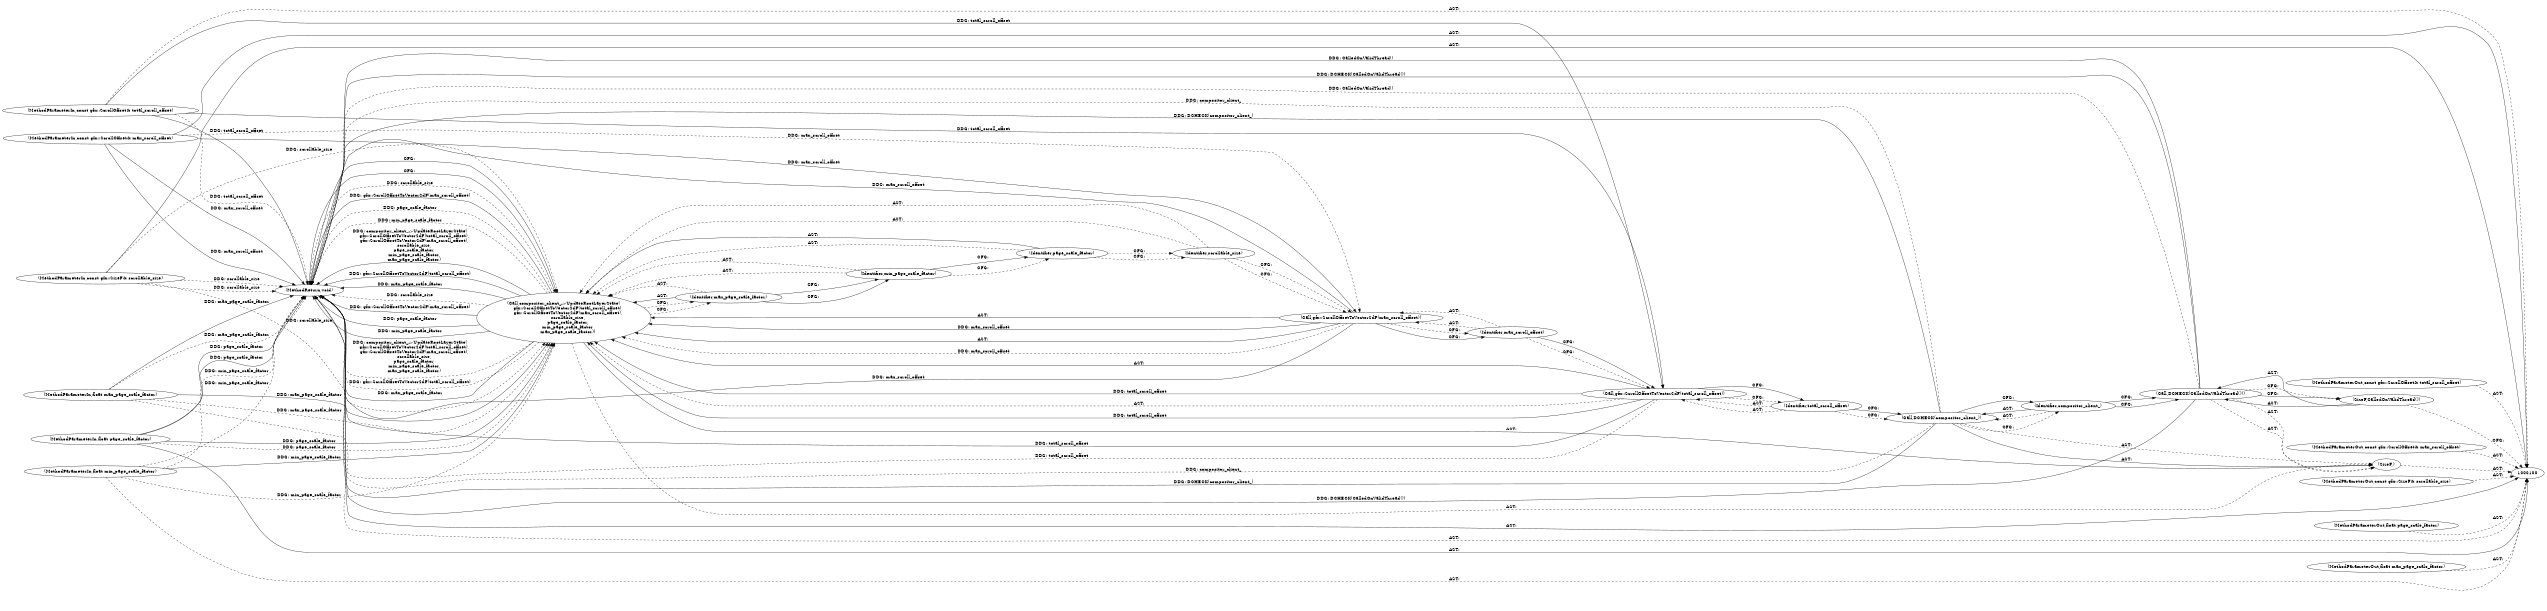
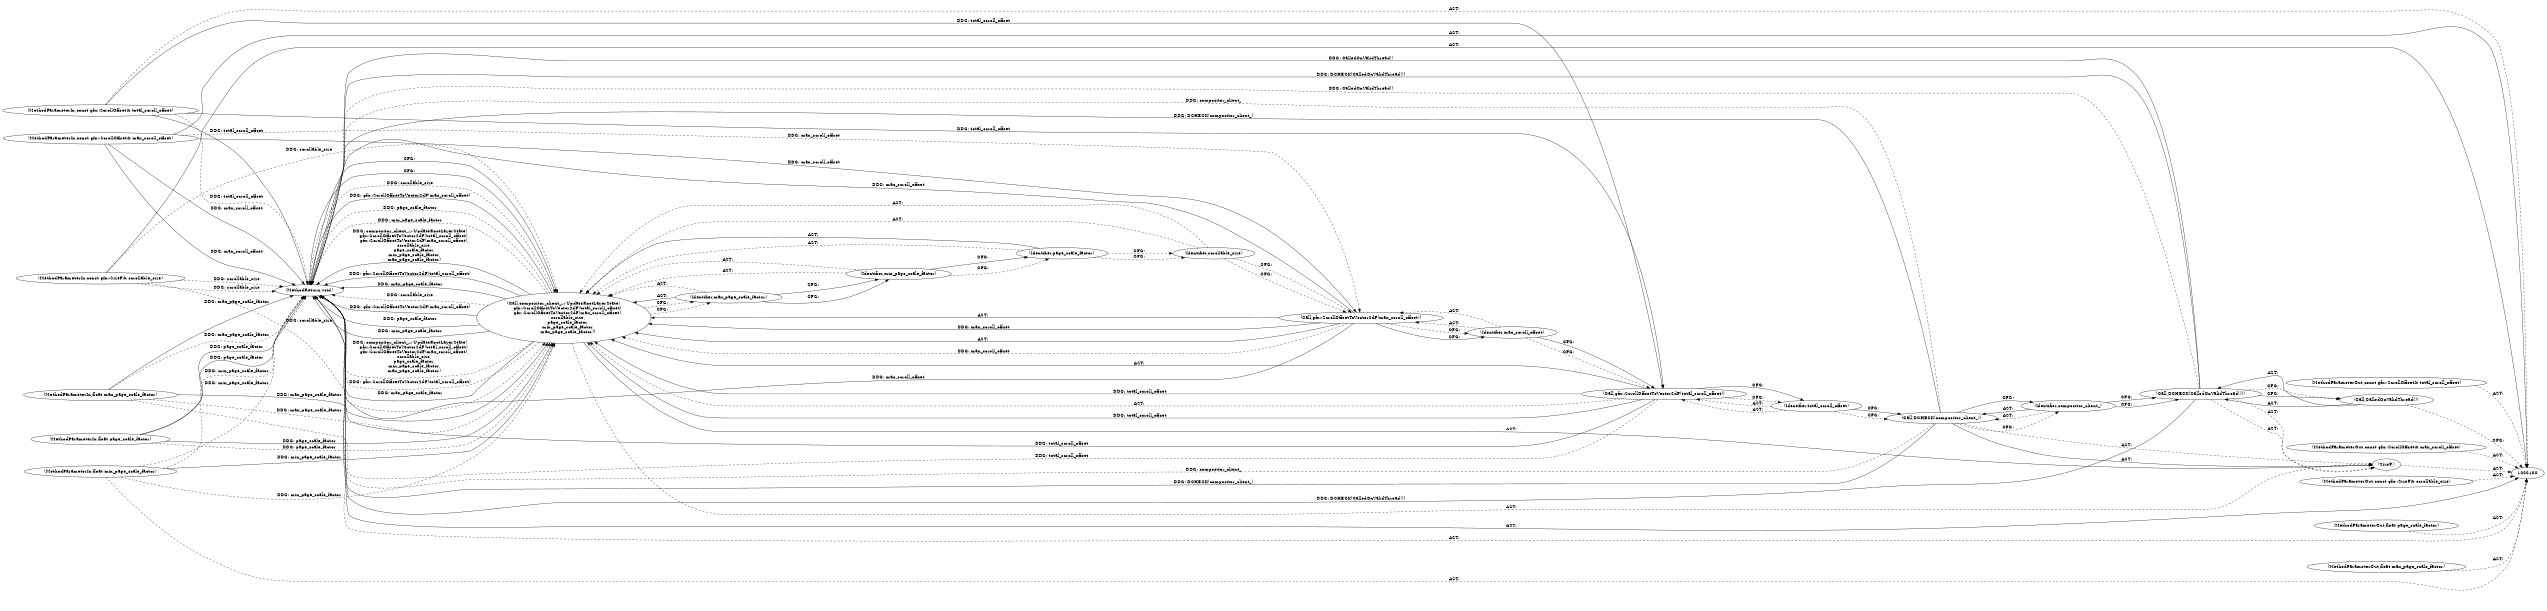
  digraph {
    rankdir=LR
    edge [style=dashed]
    n1 [label="(MethodReturn,void)"]
    n2 [label="(Call,compositor_client_->UpdateRootLayerState(\n      gfx::ScrollOffsetToVector2dF(total_scroll_offset),\n      gfx::ScrollOffsetToVector2dF(max_scroll_offset),\n      scrollable_size,\n      page_scale_factor,\n      min_page_scale_factor,\n      max_page_scale_factor))"]
    1000100
    n4 [label="(Identifier,max_page_scale_factor)"]
    n5 [label="(SizeF,)"]
    n6 [label="(Identifier,min_page_scale_factor)"]
    n7 [label="(Identifier,total_scroll_offset)"]
    n8 [label="(Call,gfx::ScrollOffsetToVector2dF(total_scroll_offset))"]
    n9 [label="(Call,DCHECK(compositor_client_))"]
    n10 [label="(Identifier,compositor_client_)"]
    n11 [label="(Identifier,max_scroll_offset)"]
    n12 [label="(Call,gfx::ScrollOffsetToVector2dF(max_scroll_offset))"]
    n13 [label="(Identifier,scrollable_size)"]
    n14 [label="(Identifier,page_scale_factor)"]
    n15 [label="(MethodParameterIn,const gfx::ScrollOffset& total_scroll_offset)"]
    n16 [label="(MethodParameterOut,const gfx::ScrollOffset& total_scroll_offset)"]
    n17 [label="(MethodParameterIn,const gfx::ScrollOffset& max_scroll_offset)"]
    n18 [label="(MethodParameterOut,const gfx::ScrollOffset& max_scroll_offset)"]
    n19 [label="(MethodParameterIn,const gfx::SizeF& scrollable_size)"]
    n20 [label="(MethodParameterOut,const gfx::SizeF& scrollable_size)"]
    n21 [label="(MethodParameterIn,float page_scale_factor)"]
    n22 [label="(MethodParameterOut,float page_scale_factor)"]
    n23 [label="(MethodParameterIn,float min_page_scale_factor)"]
    n24 [label="(MethodParameterIn,float max_page_scale_factor)"]
    n25 [label="(MethodParameterOut,float max_page_scale_factor)"]
-   n26 [label="(SizeF,CalledOnValidThread())"]
+   n26 [label="(Call,CalledOnValidThread())"]
    n27 [label="(Call,DCHECK(CalledOnValidThread()))"]
    n1 -> n2 [label="CFG: " style=solid]
    n1 -> n2 [label="CFG: " style=solid]
    n1 -> 1000100 [label="AST: " style=solid]
    n2 -> n1 [label="DDG: scrollable_size"]
    n2 -> n1 [label="DDG: gfx::ScrollOffsetToVector2dF(max_scroll_offset)" style=solid]
    n2 -> n1 [label="DDG: page_scale_factor"]
    n2 -> n1 [label="DDG: min_page_scale_factor"]
    n2 -> n1 [label="DDG: compositor_client_->UpdateRootLayerState(\n      gfx::ScrollOffsetToVector2dF(total_scroll_offset),\n      gfx::ScrollOffsetToVector2dF(max_scroll_offset),\n      scrollable_size,\n      page_scale_factor,\n      min_page_scale_factor,\n      max_page_scale_factor)" style=solid]
    n2 -> n1 [label="DDG: gfx::ScrollOffsetToVector2dF(total_scroll_offset)" style=solid]
    n2 -> n1 [label="DDG: max_page_scale_factor" style=solid]
    n2 -> n1 [label="DDG: scrollable_size"]
    n2 -> n1 [label="DDG: gfx::ScrollOffsetToVector2dF(max_scroll_offset)" style=solid]
    n2 -> n1 [label="DDG: page_scale_factor" style=solid]
    n2 -> n1 [label="DDG: min_page_scale_factor" style=solid]
    n2 -> n1 [label="DDG: compositor_client_->UpdateRootLayerState(\n      gfx::ScrollOffsetToVector2dF(total_scroll_offset),\n      gfx::ScrollOffsetToVector2dF(max_scroll_offset),\n      scrollable_size,\n      page_scale_factor,\n      min_page_scale_factor,\n      max_page_scale_factor)"]
    n2 -> n1 [label="DDG: gfx::ScrollOffsetToVector2dF(total_scroll_offset)"]
    n2 -> n1 [label="DDG: max_page_scale_factor" style=solid]
    n2 -> n4 [label="CFG: "]
    n2 -> n4 [label="CFG: "]
    n2 -> n5 [label="AST: " style=solid]
    n2 -> n5 [label="AST: "]
    n4 -> n2 [label="AST: "]
    n4 -> n2 [label="AST: " style=solid]
    n4 -> n6 [label="CFG: " style=solid]
    n4 -> n6 [label="CFG: " style=solid]
    n5 -> 1000100 [label="AST: "]
    n6 -> n2 [label="AST: "]
    n6 -> n2 [label="AST: "]
    n6 -> n14 [label="CFG: "]
    n6 -> n14 [label="CFG: " style=solid]
    n7 -> n8 [label="AST: "]
    n7 -> n8 [label="AST: "]
    n7 -> n9 [label="CFG: "]
    n7 -> n9 [label="CFG: " style=solid]
    n8 -> n1 [label="DDG: total_scroll_offset"]
    n8 -> n1 [label="DDG: total_scroll_offset" style=solid]
    n8 -> n2 [label="AST: " style=solid]
    n8 -> n2 [label="DDG: total_scroll_offset" style=solid]
    n8 -> n2 [label="AST: "]
    n8 -> n2 [label="DDG: total_scroll_offset" style=solid]
    n8 -> n7 [label="CFG: " style=solid]
    n8 -> n7 [label="CFG: "]
    n9 -> n1 [label="DDG: DCHECK(compositor_client_)" style=solid]
    n9 -> n1 [label="DDG: compositor_client_"]
    n9 -> n1 [label="DDG: DCHECK(compositor_client_)" style=solid]
    n9 -> n1 [label="DDG: compositor_client_"]
    n9 -> n5 [label="AST: " style=solid]
    n9 -> n5 [label="AST: "]
    n9 -> n10 [label="CFG: "]
    n9 -> n10 [label="CFG: " style=solid]
    n10 -> n9 [label="AST: " style=solid]
    n10 -> n9 [label="AST: "]
    n10 -> n27 [label="CFG: " style=solid]
    n10 -> n27 [label="CFG: " style=solid]
    n11 -> n8 [label="CFG: "]
    n11 -> n8 [label="CFG: " style=solid]
    n11 -> n12 [label="AST: "]
    n11 -> n12 [label="AST: "]
    n12 -> n1 [label="DDG: max_scroll_offset" style=solid]
    n12 -> n1 [label="DDG: max_scroll_offset" style=solid]
    n12 -> n2 [label="AST: " style=solid]
    n12 -> n2 [label="DDG: max_scroll_offset" style=solid]
    n12 -> n2 [label="AST: " style=solid]
    n12 -> n2 [label="DDG: max_scroll_offset"]
    n12 -> n11 [label="CFG: "]
    n12 -> n11 [label="CFG: " style=solid]
    n13 -> n2 [label="AST: "]
    n13 -> n2 [label="AST: "]
    n13 -> n12 [label="CFG: "]
    n13 -> n12 [label="CFG: "]
    n14 -> n2 [label="AST: " style=solid]
    n14 -> n2 [label="AST: "]
    n14 -> n13 [label="CFG: "]
    n14 -> n13 [label="CFG: "]
    n15 -> n1 [label="DDG: total_scroll_offset" style=solid]
    n15 -> n1 [label="DDG: total_scroll_offset"]
    n15 -> 1000100 [label="AST: "]
    n15 -> n8 [label="DDG: total_scroll_offset" style=solid]
    n15 -> n8 [label="DDG: total_scroll_offset" style=solid]
    n16 -> 1000100 [label="AST: "]
    n17 -> n1 [label="DDG: max_scroll_offset" style=solid]
    n17 -> n1 [label="DDG: max_scroll_offset" style=solid]
    n17 -> 1000100 [label="AST: " style=solid]
    n17 -> n12 [label="DDG: max_scroll_offset"]
    n17 -> n12 [label="DDG: max_scroll_offset" style=solid]
    n18 -> 1000100 [label="AST: "]
    n19 -> n1 [label="DDG: scrollable_size"]
    n19 -> n1 [label="DDG: scrollable_size"]
    n19 -> n2 [label="DDG: scrollable_size"]
    n19 -> n2 [label="DDG: scrollable_size"]
    n19 -> 1000100 [label="AST: " style=solid]
    n20 -> 1000100 [label="AST: "]
    n21 -> n1 [label="DDG: page_scale_factor" style=solid]
    n21 -> n1 [label="DDG: page_scale_factor" style=solid]
    n21 -> n2 [label="DDG: page_scale_factor" style=solid]
    n21 -> n2 [label="DDG: page_scale_factor"]
-   n21 -> 1000100 [label="AST: " style=solid]
    n22 -> 1000100 [label="AST: "]
    n23 -> n1 [label="DDG: min_page_scale_factor"]
    n23 -> n1 [label="DDG: min_page_scale_factor"]
    n23 -> n2 [label="DDG: min_page_scale_factor" style=solid]
    n23 -> n2 [label="DDG: min_page_scale_factor"]
    n23 -> 1000100 [label="AST: "]
    n24 -> n1 [label="DDG: max_page_scale_factor" style=solid]
    n24 -> n1 [label="DDG: max_page_scale_factor"]
    n24 -> n2 [label="DDG: max_page_scale_factor" style=solid]
    n24 -> n2 [label="DDG: max_page_scale_factor"]
    n24 -> 1000100 [label="AST: "]
    n25 -> 1000100 [label="AST: "]
    n26 -> 1000100 [label="CFG: "]
    n26 -> n27 [label="AST: " style=solid]
    n26 -> n27 [label="AST: " style=solid]
    n27 -> n1 [label="DDG: DCHECK(CalledOnValidThread())" style=solid]
    n27 -> n1 [label="DDG: CalledOnValidThread()" style=solid]
    n27 -> n1 [label="DDG: DCHECK(CalledOnValidThread())" style=solid]
    n27 -> n1 [label="DDG: CalledOnValidThread()"]
    n27 -> n5 [label="AST: "]
    n27 -> n5 [label="AST: "]
    n27 -> n26 [label="CFG: "]
    n27 -> n26 [label="CFG: " style=solid]
  }
